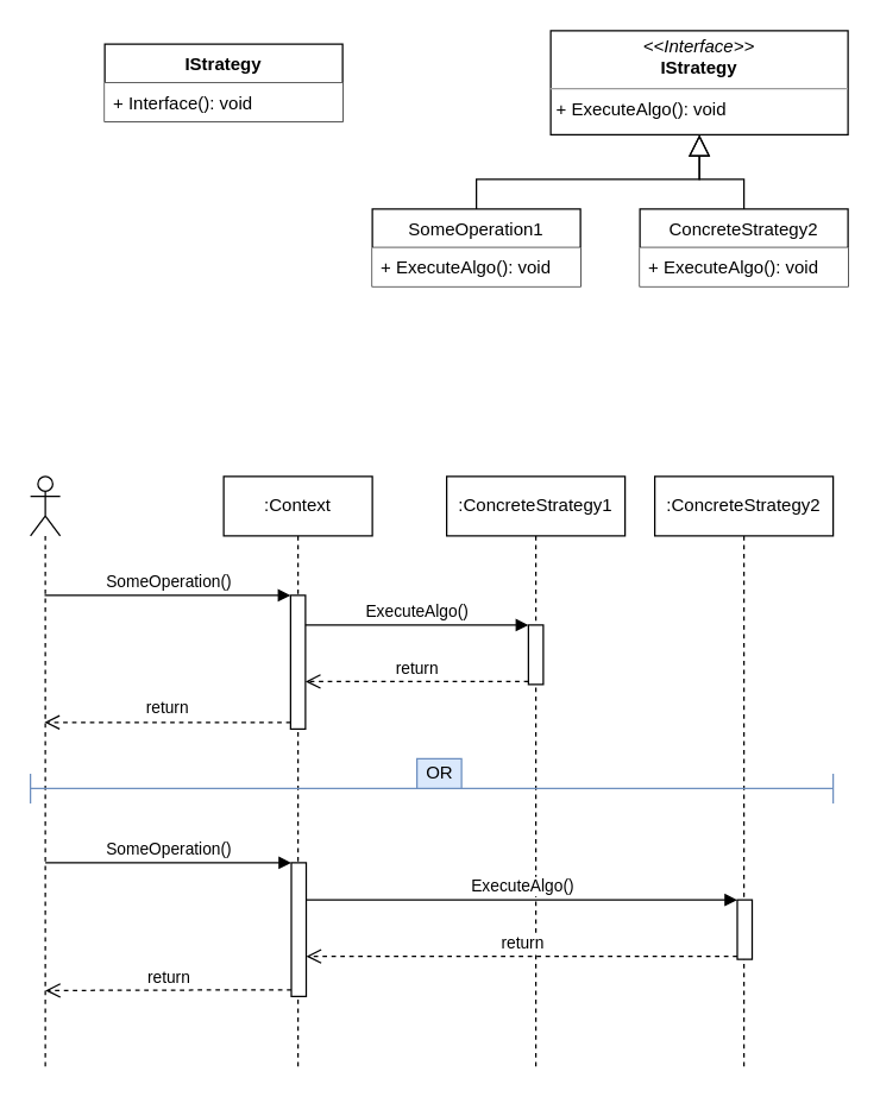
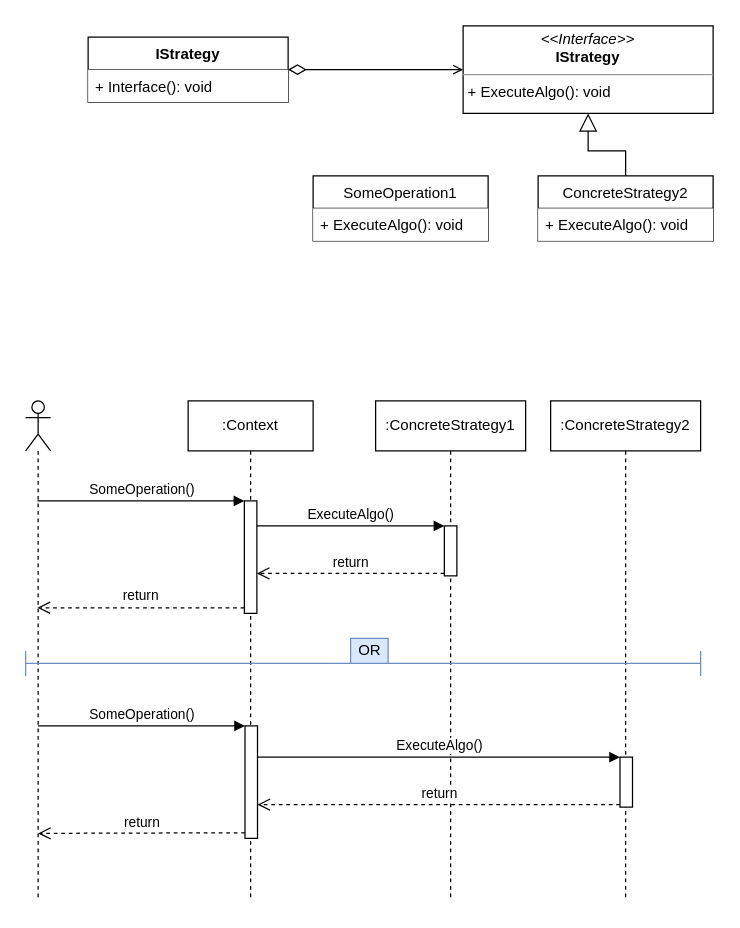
  <mxCell id="0" />
  <mxCell id="1" parent="0" />
+ <mxCell id="2" style="edgeStyle=orthogonalEdgeStyle;rounded=0;html=1;jettySize=auto;orthogonalLoop=1;endArrow=open;endFill=0;startArrow=diamondThin;startFill=0;startSize=12;endSize=6;" parent="1" source="3" target="5" edge="1"><mxGeometry relative="1" as="geometry" /></mxCell>
  <mxCell id="3" value="IStrategy" style="swimlane;fontStyle=1;align=center;verticalAlign=top;childLayout=stackLayout;horizontal=1;startSize=26;horizontalStack=0;resizeParent=1;resizeParentMax=0;resizeLast=0;collapsible=1;marginBottom=0;" parent="1" vertex="1"><mxGeometry x="70" y="29" width="160" height="52" as="geometry" /></mxCell>
  <mxCell id="4" value="+ Interface(): void" style="text;strokeColor=none;fillColor=#ffffff;align=left;verticalAlign=top;spacingLeft=4;spacingRight=4;overflow=hidden;rotatable=0;points=[[0,0.5],[1,0.5]];portConstraint=eastwest;" parent="3" vertex="1"><mxGeometry y="26" width="160" height="26" as="geometry" /></mxCell>
  <mxCell id="5" value="&lt;p style=&quot;margin: 0px ; margin-top: 4px ; text-align: center&quot;&gt;&lt;i&gt;&amp;lt;&amp;lt;Interface&amp;gt;&amp;gt;&lt;/i&gt;&lt;br&gt;&lt;b&gt;IStrategy&lt;/b&gt;&lt;/p&gt;&lt;hr size=&quot;1&quot;&gt;&lt;p style=&quot;margin: 0px ; margin-left: 4px&quot;&gt;&lt;/p&gt;&lt;p style=&quot;margin: 0px ; margin-left: 4px&quot;&gt;+ ExecuteAlgo(): void&lt;br&gt;&lt;/p&gt;" style="verticalAlign=top;align=left;overflow=fill;fontSize=12;fontFamily=Helvetica;html=1;" parent="1" vertex="1"><mxGeometry x="370" y="20" width="200" height="70" as="geometry" /></mxCell>
- <mxCell id="6" style="edgeStyle=orthogonalEdgeStyle;rounded=0;html=1;jettySize=auto;orthogonalLoop=1;endArrow=block;endFill=0;endSize=12;" parent="1" source="7" target="5" edge="1"><mxGeometry relative="1" as="geometry" /></mxCell>
  <mxCell id="7" value="SomeOperation1" style="swimlane;fontStyle=0;childLayout=stackLayout;horizontal=1;startSize=26;fillColor=#ffffff;horizontalStack=0;resizeParent=1;resizeParentMax=0;resizeLast=0;collapsible=1;marginBottom=0;" parent="1" vertex="1"><mxGeometry x="250" y="140" width="140" height="52" as="geometry" /></mxCell>
  <mxCell id="8" value="+ ExecuteAlgo(): void" style="text;strokeColor=none;fillColor=#ffffff;align=left;verticalAlign=top;spacingLeft=4;spacingRight=4;overflow=hidden;rotatable=0;points=[[0,0.5],[1,0.5]];portConstraint=eastwest;" parent="7" vertex="1"><mxGeometry y="26" width="140" height="26" as="geometry" /></mxCell>
  <mxCell id="9" style="edgeStyle=orthogonalEdgeStyle;rounded=0;html=1;jettySize=auto;orthogonalLoop=1;endArrow=block;endFill=0;endSize=12;" parent="1" source="10" target="5" edge="1"><mxGeometry relative="1" as="geometry" /></mxCell>
  <mxCell id="10" value="ConcreteStrategy2" style="swimlane;fontStyle=0;childLayout=stackLayout;horizontal=1;startSize=26;fillColor=#ffffff;horizontalStack=0;resizeParent=1;resizeParentMax=0;resizeLast=0;collapsible=1;marginBottom=0;" parent="1" vertex="1"><mxGeometry x="430" y="140" width="140" height="52" as="geometry" /></mxCell>
  <mxCell id="11" value="+ ExecuteAlgo(): void" style="text;strokeColor=none;fillColor=#ffffff;align=left;verticalAlign=top;spacingLeft=4;spacingRight=4;overflow=hidden;rotatable=0;points=[[0,0.5],[1,0.5]];portConstraint=eastwest;" parent="10" vertex="1"><mxGeometry y="26" width="140" height="26" as="geometry" /></mxCell>
  <mxCell id="12" value=":Context" style="shape=umlLifeline;perimeter=lifelinePerimeter;whiteSpace=wrap;html=1;container=1;collapsible=0;recursiveResize=0;outlineConnect=0;fillColor=#ffffff;" parent="1" vertex="1"><mxGeometry x="150" y="320" width="100" height="400" as="geometry" /></mxCell>
  <mxCell id="13" value="" style="html=1;points=[];perimeter=orthogonalPerimeter;fillColor=#ffffff;" parent="12" vertex="1"><mxGeometry x="45" y="80" width="10" height="90" as="geometry" /></mxCell>
  <mxCell id="14" value="" style="html=1;points=[];perimeter=orthogonalPerimeter;fillColor=#ffffff;" parent="12" vertex="1"><mxGeometry x="45.5" y="260" width="10" height="90" as="geometry" /></mxCell>
  <mxCell id="15" value="SomeOperation()" style="html=1;verticalAlign=bottom;endArrow=block;entryX=0;entryY=0;" parent="12" target="14" edge="1"><mxGeometry relative="1" as="geometry"><mxPoint x="-120" y="260" as="sourcePoint" /></mxGeometry></mxCell>
  <mxCell id="16" value="return" style="html=1;verticalAlign=bottom;endArrow=open;dashed=1;endSize=8;exitX=0;exitY=0.95;" parent="12" source="14" edge="1"><mxGeometry relative="1" as="geometry"><mxPoint x="-120" y="346" as="targetPoint" /></mxGeometry></mxCell>
  <mxCell id="17" value=":ConcreteStrategy1" style="shape=umlLifeline;perimeter=lifelinePerimeter;whiteSpace=wrap;html=1;container=1;collapsible=0;recursiveResize=0;outlineConnect=0;fillColor=#ffffff;" parent="1" vertex="1"><mxGeometry x="300" y="320" width="120" height="400" as="geometry" /></mxCell>
  <mxCell id="18" value="" style="html=1;points=[];perimeter=orthogonalPerimeter;fillColor=#ffffff;" parent="17" vertex="1"><mxGeometry x="55" y="100" width="10" height="40" as="geometry" /></mxCell>
  <mxCell id="19" value=":ConcreteStrategy2" style="shape=umlLifeline;perimeter=lifelinePerimeter;whiteSpace=wrap;html=1;container=1;collapsible=0;recursiveResize=0;outlineConnect=0;fillColor=#ffffff;" parent="1" vertex="1"><mxGeometry x="440" y="320" width="120" height="400" as="geometry" /></mxCell>
  <mxCell id="20" value="" style="html=1;points=[];perimeter=orthogonalPerimeter;fillColor=#ffffff;" parent="19" vertex="1"><mxGeometry x="55.5" y="285" width="10" height="40" as="geometry" /></mxCell>
  <mxCell id="21" value="" style="shape=umlLifeline;participant=umlActor;perimeter=lifelinePerimeter;whiteSpace=wrap;html=1;container=1;collapsible=0;recursiveResize=0;verticalAlign=top;spacingTop=36;labelBackgroundColor=#ffffff;outlineConnect=0;fillColor=#ffffff;" parent="1" vertex="1"><mxGeometry x="20" y="320" width="20" height="400" as="geometry" /></mxCell>
  <mxCell id="22" value="SomeOperation()" style="html=1;verticalAlign=bottom;endArrow=block;entryX=0;entryY=0;" parent="1" source="21" target="13" edge="1"><mxGeometry relative="1" as="geometry"><mxPoint x="125" y="400" as="sourcePoint" /></mxGeometry></mxCell>
  <mxCell id="23" value="return" style="html=1;verticalAlign=bottom;endArrow=open;dashed=1;endSize=8;exitX=0;exitY=0.95;" parent="1" source="13" target="21" edge="1"><mxGeometry relative="1" as="geometry"><mxPoint x="30" y="476" as="targetPoint" /></mxGeometry></mxCell>
  <mxCell id="24" value="ExecuteAlgo()" style="html=1;verticalAlign=bottom;endArrow=block;entryX=0;entryY=0;" parent="1" source="13" target="18" edge="1"><mxGeometry relative="1" as="geometry"><mxPoint x="210" y="420" as="sourcePoint" /></mxGeometry></mxCell>
  <mxCell id="25" value="return" style="html=1;verticalAlign=bottom;endArrow=open;dashed=1;endSize=8;exitX=0;exitY=0.95;" parent="1" source="18" target="13" edge="1"><mxGeometry relative="1" as="geometry"><mxPoint x="315" y="496" as="targetPoint" /></mxGeometry></mxCell>
  <mxCell id="26" value="ExecuteAlgo()" style="html=1;verticalAlign=bottom;endArrow=block;entryX=0;entryY=0;" parent="1" source="14" target="20" edge="1"><mxGeometry relative="1" as="geometry"><mxPoint x="220.5" y="605" as="sourcePoint" /></mxGeometry></mxCell>
  <mxCell id="27" value="return" style="html=1;verticalAlign=bottom;endArrow=open;dashed=1;endSize=8;exitX=0;exitY=0.95;" parent="1" source="20" target="14" edge="1"><mxGeometry relative="1" as="geometry"><mxPoint x="220.5" y="643" as="targetPoint" /></mxGeometry></mxCell>
  <mxCell id="28" value="" style="shape=crossbar;whiteSpace=wrap;html=1;rounded=1;fillColor=#dae8fc;strokeColor=#6c8ebf;" parent="1" vertex="1"><mxGeometry x="20" y="520" width="540" height="20" as="geometry" /></mxCell>
  <mxCell id="29" value="OR&lt;br&gt;" style="text;html=1;resizable=0;points=[];autosize=1;align=center;verticalAlign=top;spacingTop=-4;fillColor=#dae8fc;strokeColor=#6c8ebf;" parent="1" vertex="1"><mxGeometry x="280" y="510" width="30" height="20" as="geometry" /></mxCell>
